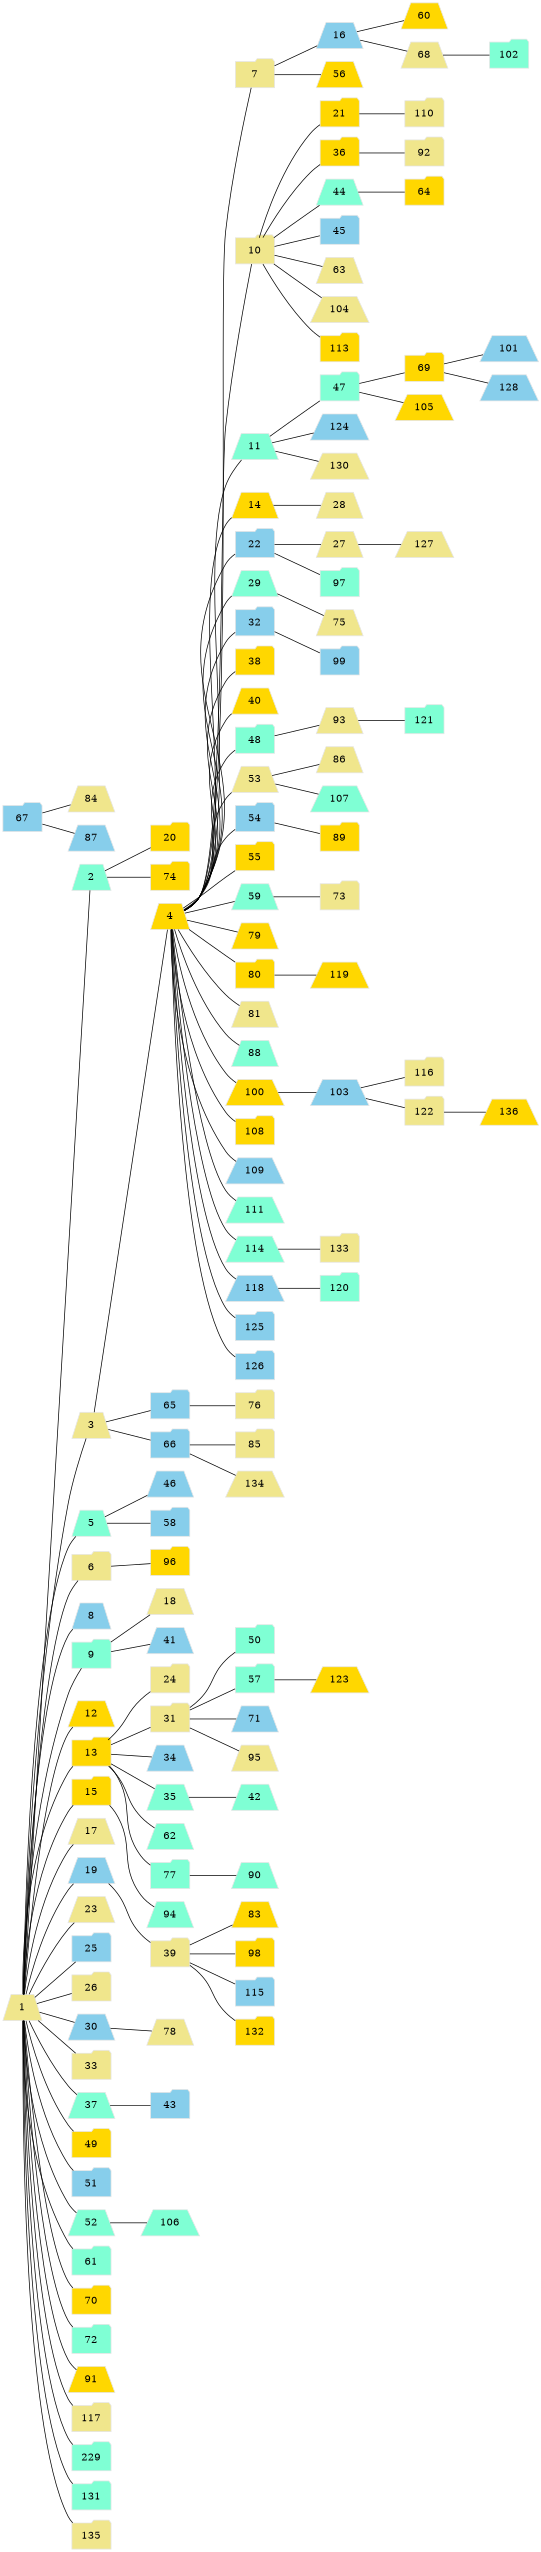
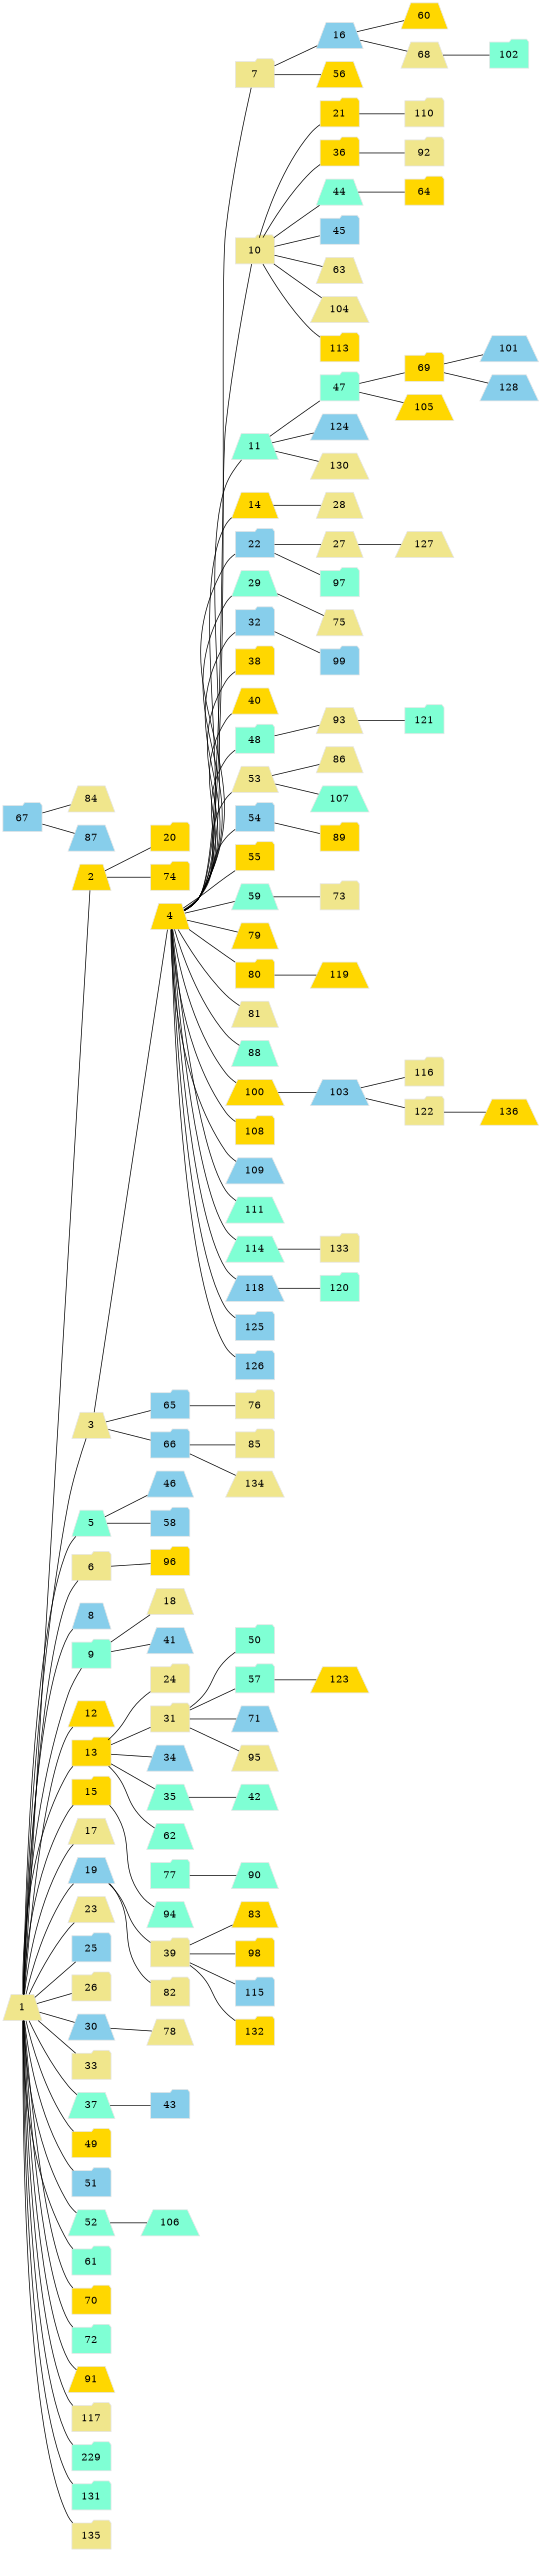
  graph {
    rankdir=LR
    node [color=gray90 fillcolor=khaki shape=trapezium style=filled]
-   2 [fillcolor=aquamarine]
+   2 [fillcolor=gold]
    1
    3
    5 [fillcolor=aquamarine]
    6 [shape=folder]
    8 [fillcolor=skyblue]
    9 [fillcolor=aquamarine shape=folder]
    12 [fillcolor=gold]
    13 [fillcolor=gold shape=folder]
    15 [fillcolor=gold shape=folder]
    17
    19 [fillcolor=skyblue]
    23
    25 [fillcolor=skyblue shape=folder]
    26 [shape=folder]
    30 [fillcolor=skyblue]
    33 [shape=folder]
    37 [fillcolor=aquamarine]
    49 [fillcolor=gold shape=folder]
    51 [fillcolor=skyblue shape=folder]
    52 [fillcolor=aquamarine]
    61 [fillcolor=aquamarine shape=folder]
    70 [fillcolor=gold shape=folder]
    72 [fillcolor=aquamarine shape=folder]
    91 [fillcolor=gold]
    117 [shape=folder]
    n27 [fillcolor=aquamarine label=229 shape=folder]
    131 [fillcolor=aquamarine shape=folder]
    135 [shape=folder]
    20 [fillcolor=gold shape=folder]
    74 [fillcolor=gold shape=folder]
    4 [fillcolor=gold]
    65 [fillcolor=skyblue shape=folder]
    66 [fillcolor=skyblue shape=folder]
    46 [fillcolor=skyblue]
    58 [fillcolor=skyblue shape=folder]
    96 [fillcolor=gold shape=folder]
    18
    41 [fillcolor=skyblue]
    24 [shape=folder]
    31 [shape=folder]
    34 [fillcolor=skyblue]
    35 [fillcolor=aquamarine]
    62 [fillcolor=aquamarine]
    77 [fillcolor=aquamarine shape=folder]
    94 [fillcolor=aquamarine]
    39 [shape=folder]
+   82 [shape=folder]
    78
    43 [fillcolor=skyblue shape=folder]
    106 [fillcolor=aquamarine]
    67 [fillcolor=skyblue shape=folder]
    84
    87 [fillcolor=skyblue]
    7 [shape=folder]
    10 [shape=folder]
    11 [fillcolor=aquamarine]
    14 [fillcolor=gold]
    22 [fillcolor=skyblue shape=folder]
    29 [fillcolor=aquamarine]
    32 [fillcolor=skyblue shape=folder]
    38 [fillcolor=gold shape=folder]
    40 [fillcolor=gold]
    48 [fillcolor=aquamarine shape=folder]
    53
    54 [fillcolor=skyblue shape=folder]
    55 [fillcolor=gold shape=folder]
    59 [fillcolor=aquamarine]
    79 [fillcolor=gold]
    80 [fillcolor=gold shape=folder]
    81
    88 [fillcolor=aquamarine]
    100 [fillcolor=gold]
    108 [fillcolor=gold shape=folder]
    109 [fillcolor=skyblue]
    111 [fillcolor=aquamarine]
    114 [fillcolor=aquamarine]
    118 [fillcolor=skyblue]
    125 [fillcolor=skyblue shape=folder]
    126 [fillcolor=skyblue shape=folder]
    76 [shape=folder]
    85 [shape=folder]
    134
    16 [fillcolor=skyblue]
    56 [fillcolor=gold]
    21 [fillcolor=gold shape=folder]
    36 [fillcolor=gold shape=folder]
    44 [fillcolor=aquamarine]
    45 [fillcolor=skyblue shape=folder]
    63
    104
    113 [fillcolor=gold shape=folder]
    47 [fillcolor=aquamarine shape=folder]
    124 [fillcolor=skyblue]
    130
    28
    27
    97 [fillcolor=aquamarine shape=folder]
    75
    99 [fillcolor=skyblue shape=folder]
    93
    86
    107 [fillcolor=aquamarine]
    89 [fillcolor=gold shape=folder]
    73 [shape=folder]
    119 [fillcolor=gold]
    103 [fillcolor=skyblue]
    133 [shape=folder]
    120 [fillcolor=aquamarine shape=folder]
    60 [fillcolor=gold]
    68
    110 [shape=folder]
    92 [shape=folder]
    64 [fillcolor=gold shape=folder]
    69 [fillcolor=gold shape=folder]
    105 [fillcolor=gold]
    50 [fillcolor=aquamarine shape=folder]
    57 [fillcolor=aquamarine shape=folder]
    71 [fillcolor=skyblue]
    95
    42 [fillcolor=aquamarine]
    90 [fillcolor=aquamarine]
    102 [fillcolor=aquamarine shape=folder]
    83 [fillcolor=gold]
    98 [fillcolor=gold shape=folder]
    115 [fillcolor=skyblue shape=folder]
    132 [fillcolor=gold shape=folder]
    127
    123 [fillcolor=gold]
    101 [fillcolor=skyblue]
    128 [fillcolor=skyblue]
    121 [fillcolor=aquamarine shape=folder]
    116 [shape=folder]
    122 [shape=folder]
    136 [fillcolor=gold]
    2 -- 20
    2 -- 74
    1 -- 2
    1 -- 3
    1 -- 5
    1 -- 6
    1 -- 8
    1 -- 9
    1 -- 12
    1 -- 13
    1 -- 15
    1 -- 17
    1 -- 19
    1 -- 23
    1 -- 25
    1 -- 26
    1 -- 30
    1 -- 33
    1 -- 37
    1 -- 49
    1 -- 51
    1 -- 52
    1 -- 61
    1 -- 70
    1 -- 72
    1 -- 91
    1 -- 117
    1 -- n27
    1 -- 131
    1 -- 135
    3 -- 4
    3 -- 65
    3 -- 66
    5 -- 46
    5 -- 58
    6 -- 96
    9 -- 18
    9 -- 41
    13 -- 24
    13 -- 31
    13 -- 34
    13 -- 35
    13 -- 62
-   13 -- 77
    15 -- 94
    19 -- 39
+   19 -- 82
    30 -- 78
    37 -- 43
    52 -- 106
    4 -- 7
    4 -- 10
    4 -- 11
    4 -- 14
    4 -- 22
    4 -- 29
    4 -- 32
    4 -- 38
    4 -- 40
    4 -- 48
    4 -- 53
    4 -- 54
    4 -- 55
    4 -- 59
    4 -- 79
    4 -- 80
    4 -- 81
    4 -- 88
    4 -- 100
    4 -- 108
    4 -- 109
    4 -- 111
    4 -- 114
    4 -- 118
    4 -- 125
    4 -- 126
    65 -- 76
    66 -- 85
    66 -- 134
    31 -- 50
    31 -- 57
    31 -- 71
    31 -- 95
    35 -- 42
    77 -- 90
    39 -- 83
    39 -- 98
    39 -- 115
    39 -- 132
    67 -- 84
    67 -- 87
    7 -- 16
    7 -- 56
    10 -- 21
    10 -- 36
    10 -- 44
    10 -- 45
    10 -- 63
    10 -- 104
    10 -- 113
    11 -- 47
    11 -- 124
    11 -- 130
    14 -- 28
    22 -- 27
    22 -- 97
    29 -- 75
    32 -- 99
    48 -- 93
    53 -- 86
    53 -- 107
    54 -- 89
    59 -- 73
    80 -- 119
    100 -- 103
    114 -- 133
    118 -- 120
    16 -- 60
    16 -- 68
    21 -- 110
    36 -- 92
    44 -- 64
    47 -- 69
    47 -- 105
    27 -- 127
    93 -- 121
    103 -- 116
    103 -- 122
    68 -- 102
    69 -- 101
    69 -- 128
    57 -- 123
    122 -- 136
  }
